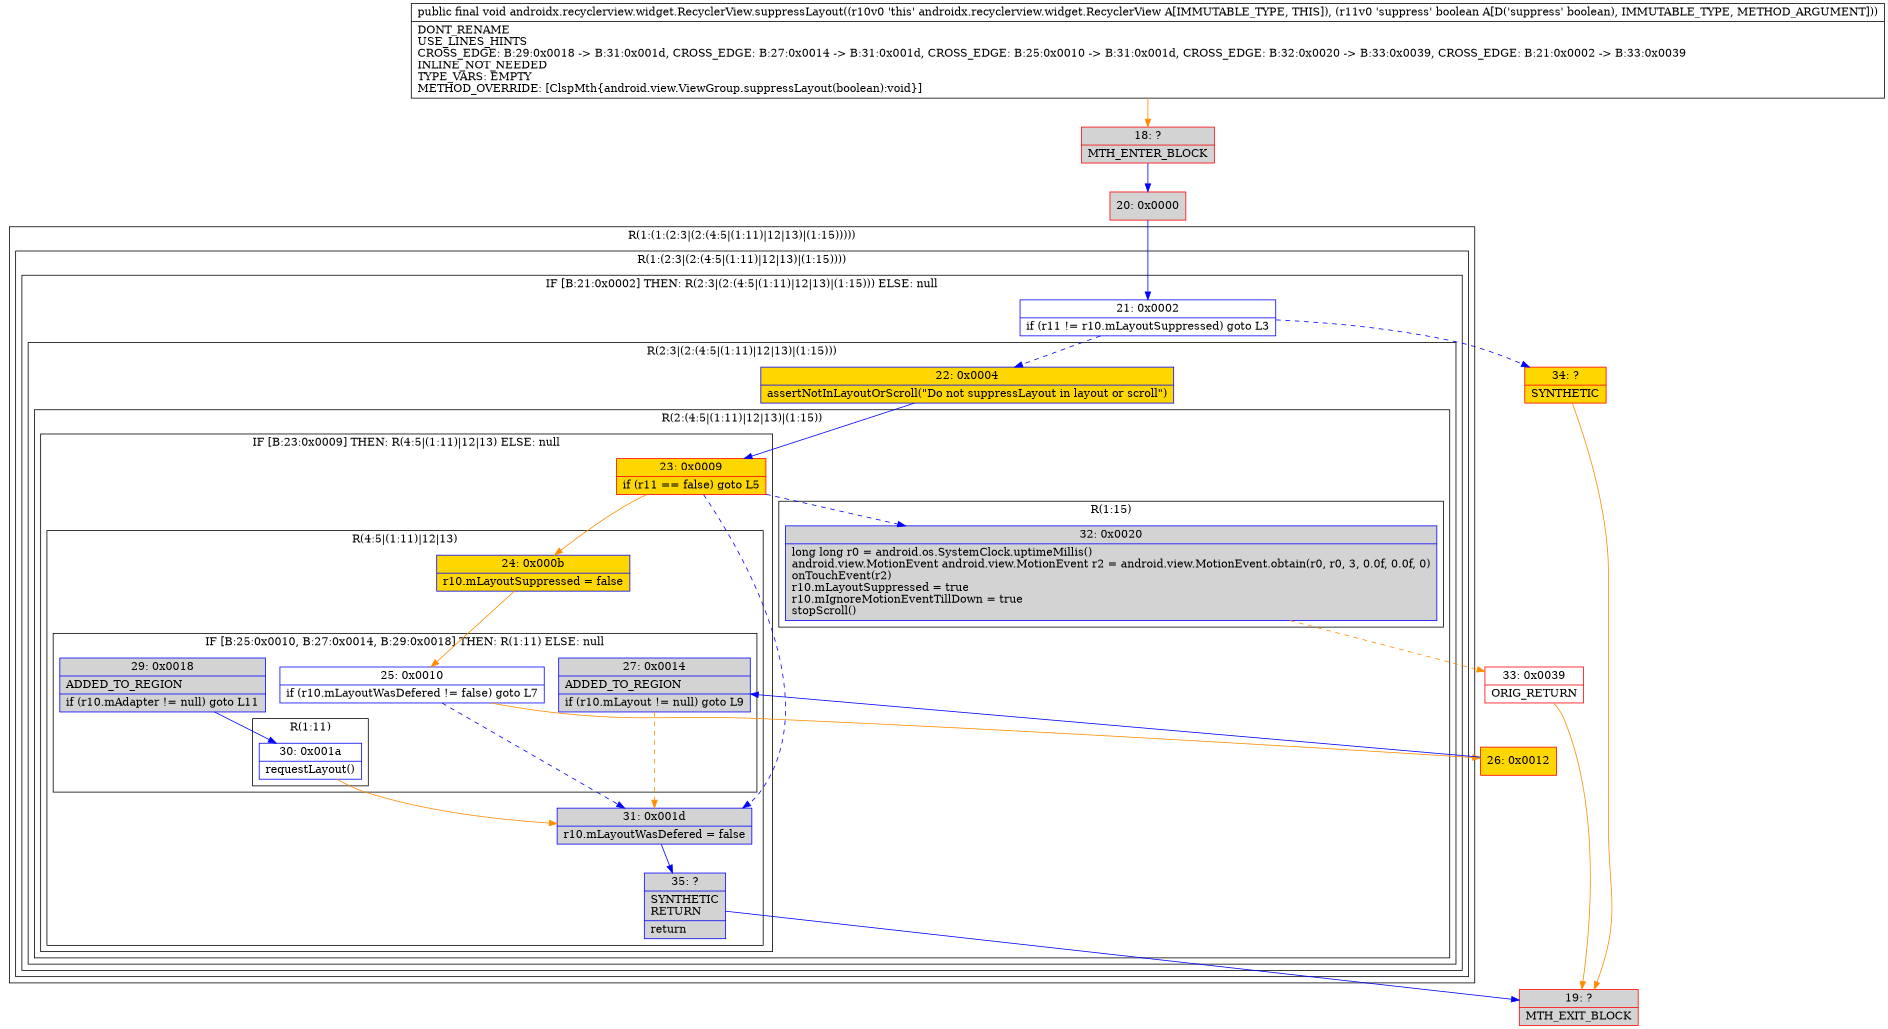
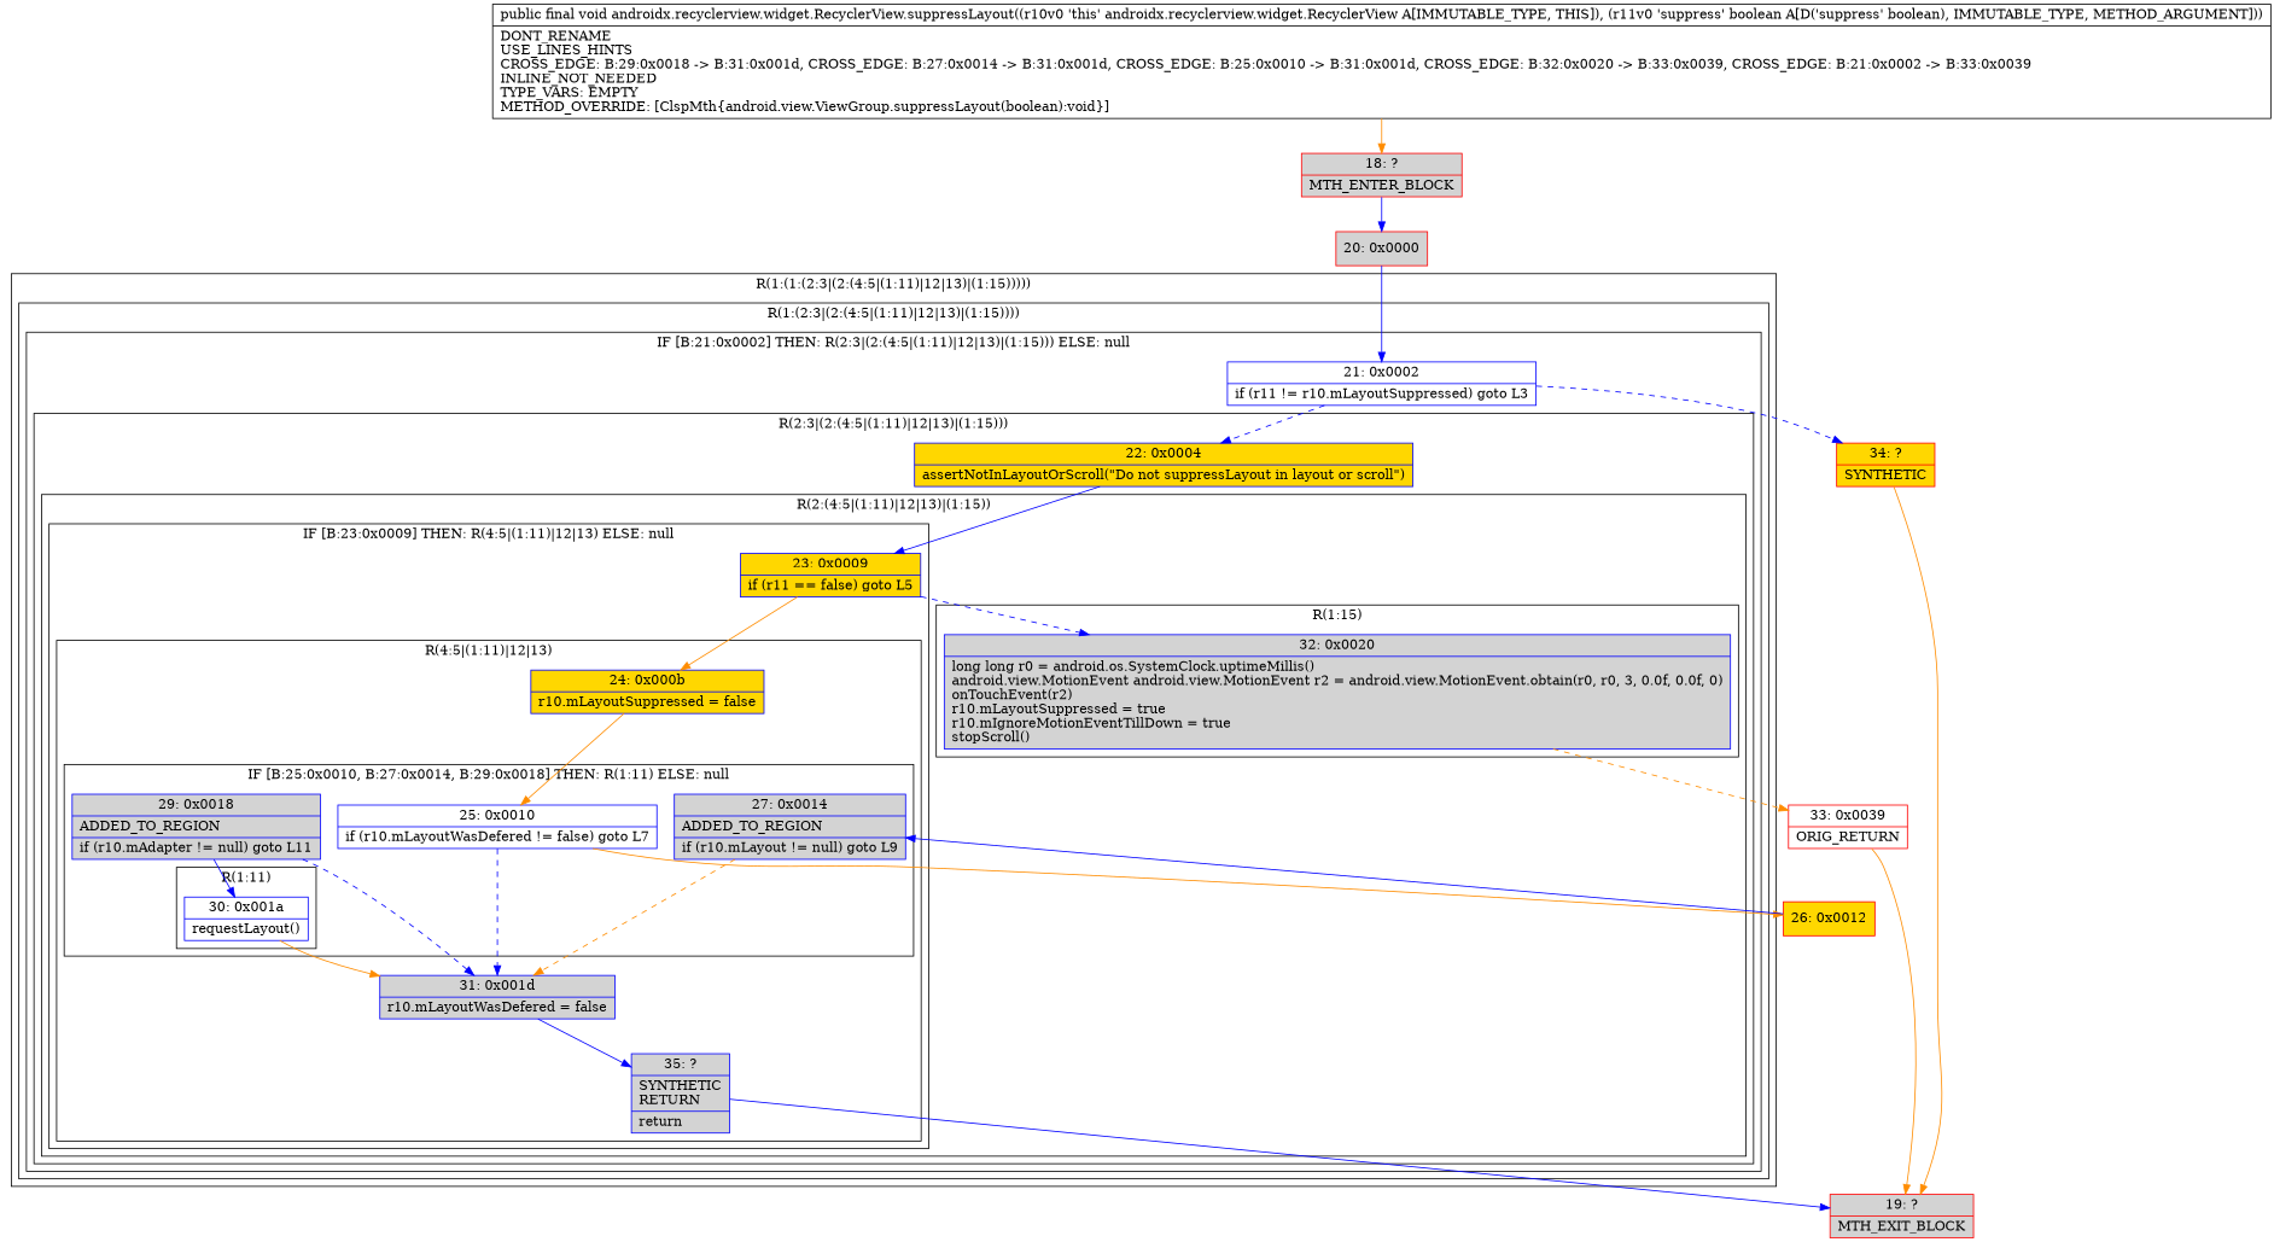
  digraph {
    node [color=blue fillcolor=lightgrey shape=record style=filled]
    edge [color=blue]
    n1 [fillcolor=white label="{30\:\ 0x001a|requestLayout()\l}"]
    n2 [fillcolor=white label="{25\:\ 0x0010|if (r10.mLayoutWasDefered != false) goto L7\l}"]
    n3 [label="{27\:\ 0x0014|ADDED_TO_REGION\l|if (r10.mLayout != null) goto L9\l}"]
    n4 [label="{29\:\ 0x0018|ADDED_TO_REGION\l|if (r10.mAdapter != null) goto L11\l}"]
    n5 [fillcolor=gold label="{24\:\ 0x000b|r10.mLayoutSuppressed = false\l}"]
    n6 [label="{31\:\ 0x001d|r10.mLayoutWasDefered = false\l}"]
    n7 [label="{35\:\ ?|SYNTHETIC\lRETURN\l|return\l}"]
-   n8 [color=red fillcolor=gold label="{23\:\ 0x0009|if (r11 == false) goto L5\l}"]
+   n8 [fillcolor=gold label="{23\:\ 0x0009|if (r11 == false) goto L5\l}"]
    n9 [label="{32\:\ 0x0020|long long r0 = android.os.SystemClock.uptimeMillis()\landroid.view.MotionEvent android.view.MotionEvent r2 = android.view.MotionEvent.obtain(r0, r0, 3, 0.0f, 0.0f, 0)\lonTouchEvent(r2)\lr10.mLayoutSuppressed = true\lr10.mIgnoreMotionEventTillDown = true\lstopScroll()\l}"]
    n10 [fillcolor=gold label="{22\:\ 0x0004|assertNotInLayoutOrScroll(\"Do not suppressLayout in layout or scroll\")\l}"]
    n11 [fillcolor=white label="{21\:\ 0x0002|if (r11 != r10.mLayoutSuppressed) goto L3\l}"]
    n12 [color=red fillcolor=gold label="{26\:\ 0x0012}"]
    n13 [color=red label="{19\:\ ?|MTH_EXIT_BLOCK\l}"]
    n14 [color=red fillcolor=white label="{33\:\ 0x0039|ORIG_RETURN\l}"]
    n15 [color=red fillcolor=gold label="{34\:\ ?|SYNTHETIC\l}"]
    n16 [color=red label="{18\:\ ?|MTH_ENTER_BLOCK\l}"]
    n17 [color=red label="{20\:\ 0x0000}"]
    n18 [fillcolor=white label="{public final void androidx.recyclerview.widget.RecyclerView.suppressLayout((r10v0 'this' androidx.recyclerview.widget.RecyclerView A[IMMUTABLE_TYPE, THIS]), (r11v0 'suppress' boolean A[D('suppress' boolean), IMMUTABLE_TYPE, METHOD_ARGUMENT]))  | DONT_RENAME\lUSE_LINES_HINTS\lCROSS_EDGE: B:29:0x0018 \-\> B:31:0x001d, CROSS_EDGE: B:27:0x0014 \-\> B:31:0x001d, CROSS_EDGE: B:25:0x0010 \-\> B:31:0x001d, CROSS_EDGE: B:32:0x0020 \-\> B:33:0x0039, CROSS_EDGE: B:21:0x0002 \-\> B:33:0x0039\lINLINE_NOT_NEEDED\lTYPE_VARS: EMPTY\lMETHOD_OVERRIDE: [ClspMth\{android.view.ViewGroup.suppressLayout(boolean):void\}]\l}" color=""]
    subgraph cluster_1 {
      label="R(1:(1:(2:3|(2:(4:5|(1:11)|12|13)|(1:15)))))"
      subgraph cluster_2 {
        label="R(1:(2:3|(2:(4:5|(1:11)|12|13)|(1:15))))"
        subgraph cluster_3 {
          label="IF [B:21:0x0002] THEN: R(2:3|(2:(4:5|(1:11)|12|13)|(1:15))) ELSE: null"
          n11
          subgraph cluster_4 {
            label="R(2:3|(2:(4:5|(1:11)|12|13)|(1:15)))"
            n10
            subgraph cluster_5 {
              label="R(2:(4:5|(1:11)|12|13)|(1:15))"
              subgraph cluster_6 {
                label="IF [B:23:0x0009] THEN: R(4:5|(1:11)|12|13) ELSE: null"
                n8
                subgraph cluster_7 {
                  label="R(4:5|(1:11)|12|13)"
                  n5
                  n6
                  n7
                  subgraph cluster_8 {
                    label="IF [B:25:0x0010, B:27:0x0014, B:29:0x0018] THEN: R(1:11) ELSE: null"
                    n2
                    n3
                    n4
                    subgraph cluster_9 {
                      label="R(1:11)"
                      n1
                    }
                  }
                }
              }
              subgraph cluster_10 {
                label="R(1:15)"
                n9
              }
            }
          }
        }
      }
    }
    n1 -> n6 [color=darkorange]
    n2 -> n6 [style=dashed]
    n2 -> n12 [color=darkorange]
    n3 -> n6 [color=darkorange style=dashed]
    n4 -> n1
-   n8 -> n6 [style=dashed]
+   n4 -> n6 [style=dashed]
    n5 -> n2 [color=darkorange]
    n6 -> n7
    n7 -> n13
    n8 -> n5 [color=darkorange]
    n8 -> n9 [style=dashed]
    n9 -> n14 [color=darkorange style=dashed]
    n10 -> n8
    n11 -> n10 [style=dashed]
    n11 -> n15 [style=dashed]
    n12 -> n3
    n14 -> n13 [color=darkorange]
    n15 -> n13 [color=darkorange]
    n16 -> n17
    n17 -> n11
    n18 -> n16 [color=darkorange]
  }
